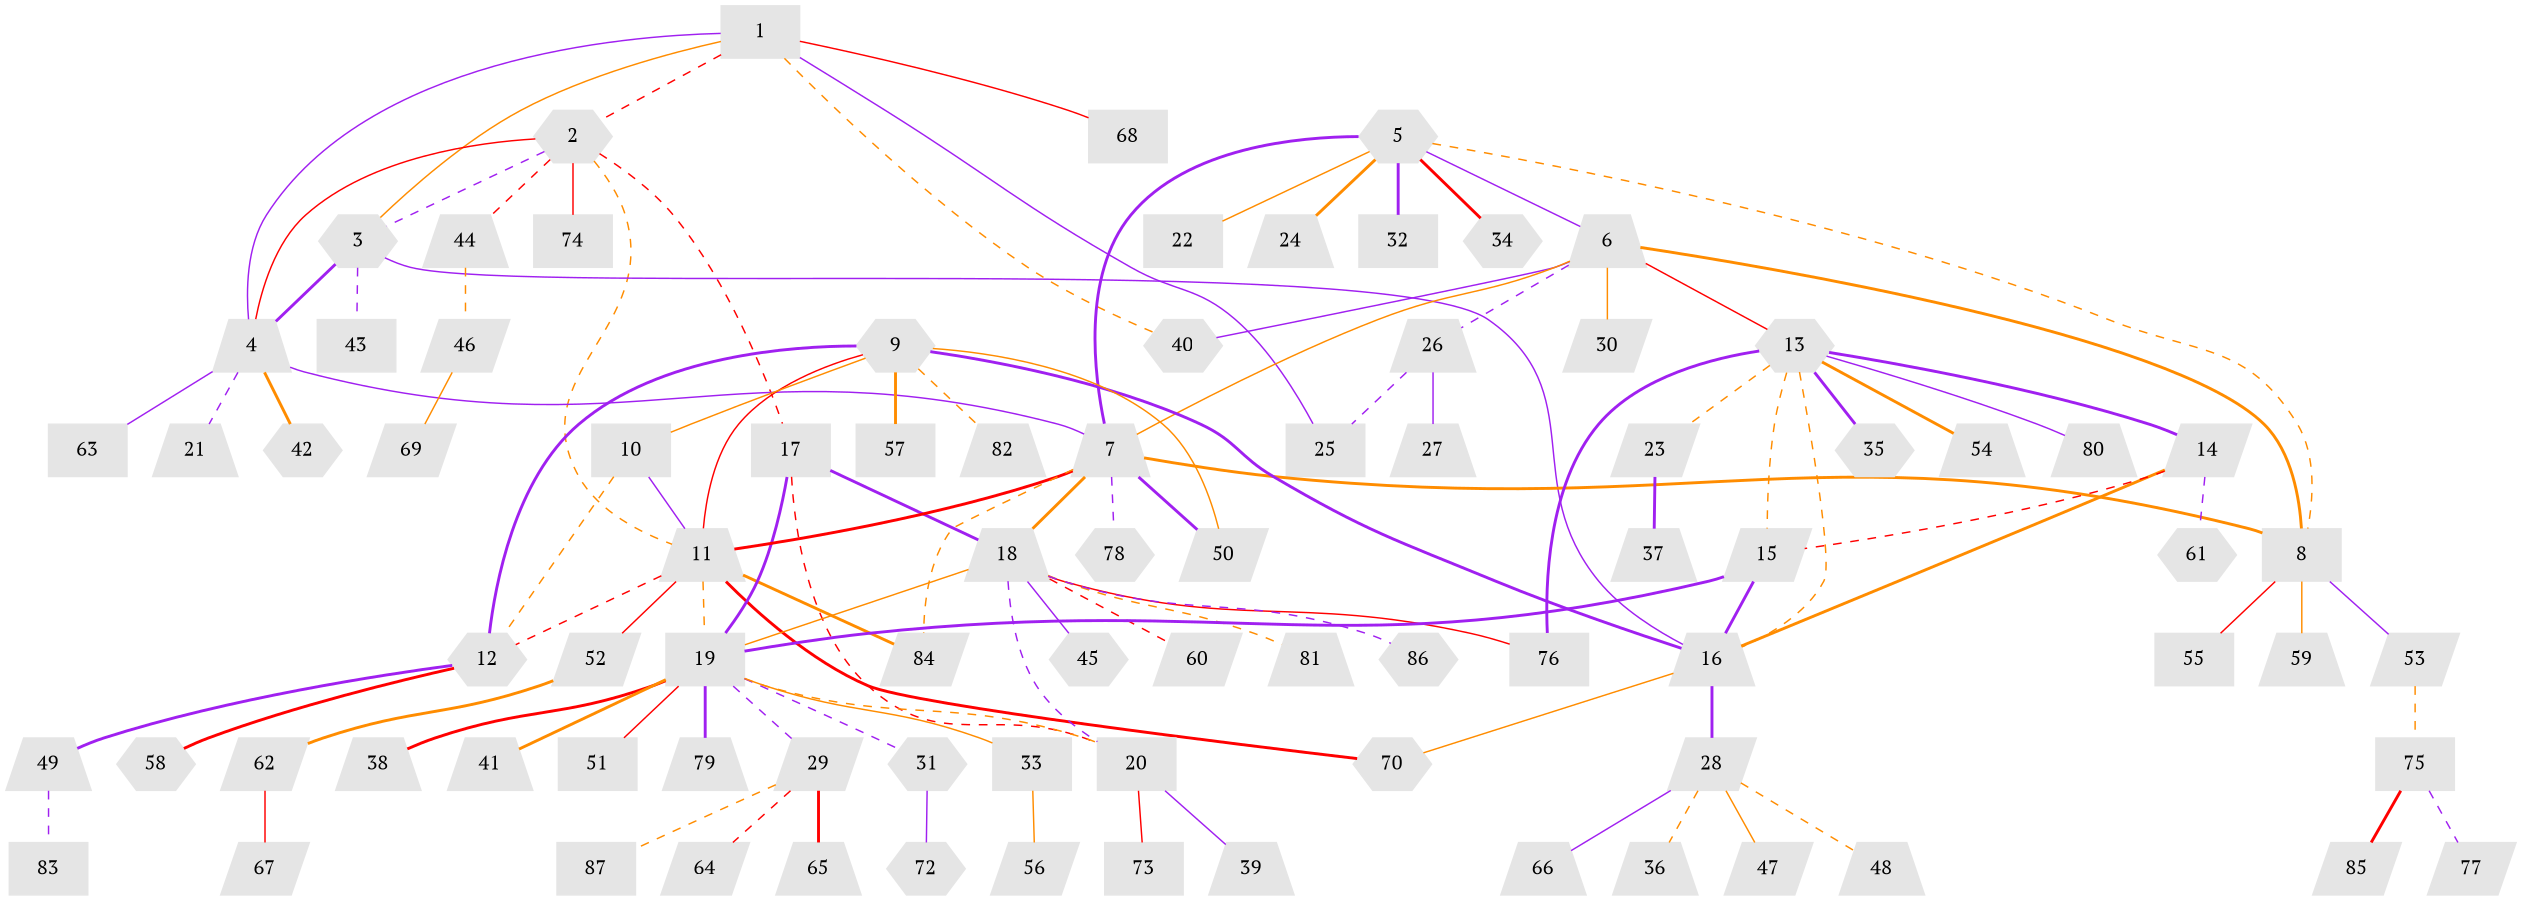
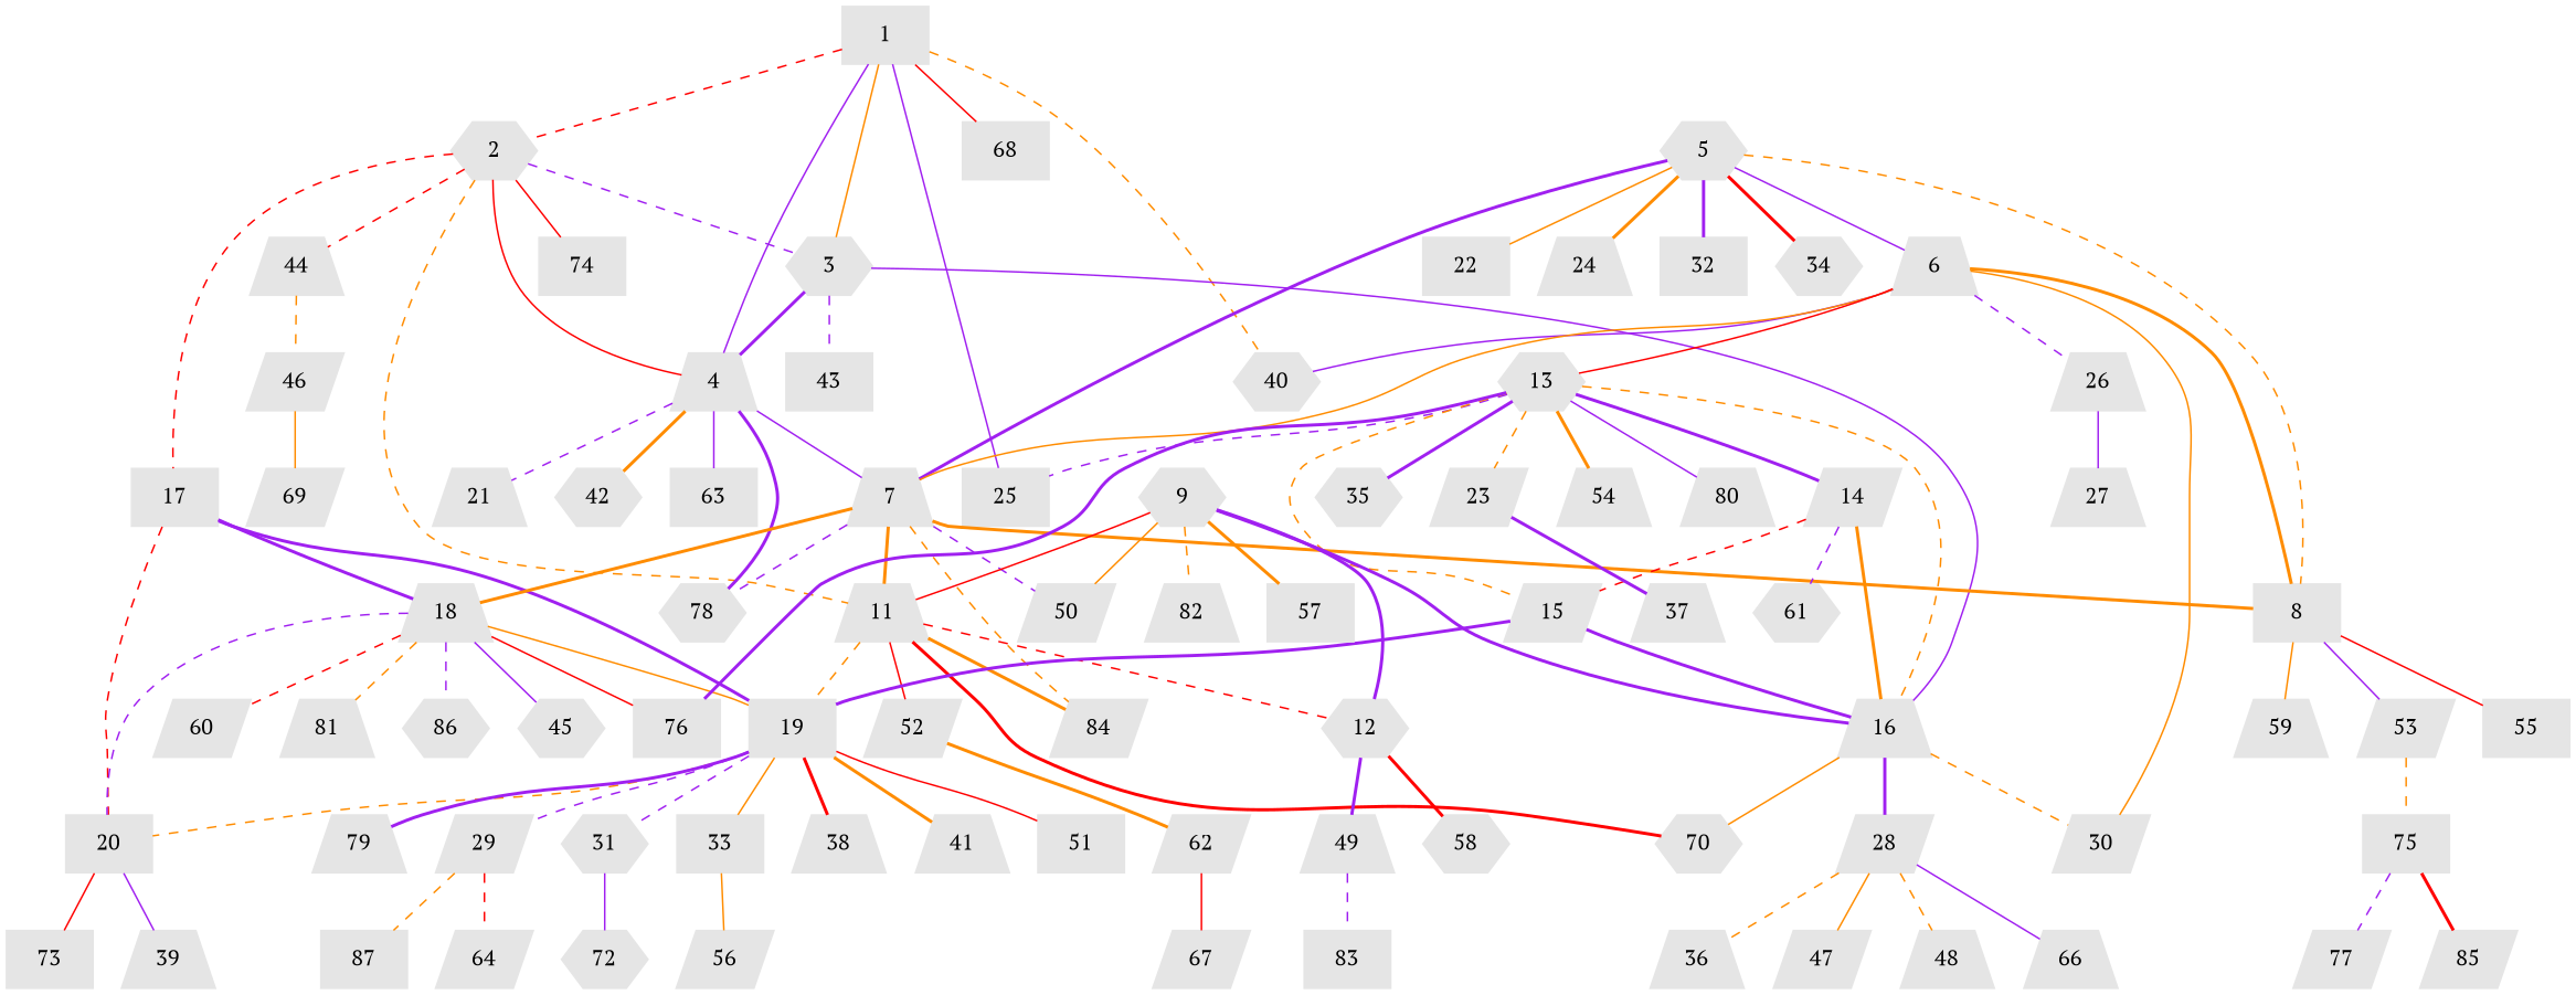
  graph {
    fontname="PT Serif"
    node [color=gray90 fontname="PT Serif" shape=trapezium style=filled]
    edge [color=purple fontname="PT Serif" style=dashed]
    1 [shape=box]
    2 [shape=hexagon]
    3 [shape=hexagon]
    4
    25 [shape=box]
    40 [shape=hexagon]
    68 [shape=box]
    11
    17 [shape=box]
    44
    74 [shape=box]
    16
    43 [shape=box]
    7
    21
    42 [shape=hexagon]
    63 [shape=box]
    78 [shape=hexagon]
    84 [shape=parallelogram]
    12 [shape=hexagon]
    19 [shape=box]
    52 [shape=parallelogram]
    70 [shape=hexagon]
    18
    20 [shape=box]
    46 [shape=parallelogram]
    30 [shape=parallelogram]
    28 [shape=parallelogram]
    8 [shape=box]
    50 [shape=parallelogram]
    5 [shape=hexagon]
    6
    22 [shape=box]
    24
    32 [shape=box]
    34 [shape=hexagon]
    13 [shape=hexagon]
    26
    53 [shape=parallelogram]
    55 [shape=box]
    59
    14 [shape=parallelogram]
    15 [shape=parallelogram]
    23 [shape=parallelogram]
    35 [shape=hexagon]
    54
    76 [shape=box]
    80
    27
    45 [shape=hexagon]
    60 [shape=parallelogram]
    81
    86 [shape=hexagon]
    75 [shape=box]
    9 [shape=hexagon]
-   10 [shape=box]
    57 [shape=box]
    82
    49
    58 [shape=hexagon]
    29 [shape=parallelogram]
    31 [shape=hexagon]
    33 [shape=box]
    38
    41
    51 [shape=box]
    79
    62 [shape=parallelogram]
    83 [shape=box]
    61 [shape=hexagon]
    37
    36
    47 [shape=parallelogram]
    48
    66
    39
    73 [shape=box]
    64 [shape=parallelogram]
-   65
    87 [shape=box]
    72 [shape=hexagon]
    56 [shape=parallelogram]
    69 [shape=parallelogram]
    67 [shape=parallelogram]
    77 [shape=parallelogram]
    85 [shape=parallelogram]
    1 -- 2 [color=red]
    1 -- 3 [color=darkorange style=solid]
    1 -- 4 [style=solid]
    1 -- 25 [style=solid]
    1 -- 40 [color=darkorange]
    1 -- 68 [color=red style=solid]
    2 -- 3
    2 -- 4 [color=red style=solid]
    2 -- 11 [color=darkorange]
    2 -- 17 [color=red]
    2 -- 44 [color=red]
    2 -- 74 [color=red style=solid]
    3 -- 4 [style=bold]
    3 -- 16 [style=solid]
    3 -- 43
    4 -- 7 [style=solid]
    4 -- 21
    4 -- 42 [color=darkorange style=bold]
    4 -- 63 [style=solid]
+   4 -- 78 [style=bold]
    11 -- 84 [color=darkorange style=bold]
    11 -- 12 [color=red]
    11 -- 19 [color=darkorange]
    11 -- 52 [color=red style=solid]
    11 -- 70 [color=red style=bold]
    17 -- 19 [style=bold]
    17 -- 18 [style=bold]
    17 -- 20 [color=red]
    44 -- 46 [color=darkorange]
    16 -- 70 [color=darkorange style=solid]
+   16 -- 30 [color=darkorange]
    16 -- 28 [style=bold]
-   7 -- 11 [color=red style=bold]
+   7 -- 11 [color=darkorange style=bold]
    7 -- 78
    7 -- 84 [color=darkorange]
    7 -- 18 [color=darkorange style=bold]
    7 -- 8 [color=darkorange style=bold]
-   7 -- 50 [style=bold]
+   7 -- 50
    12 -- 49 [style=bold]
    12 -- 58 [color=red style=bold]
    19 -- 20 [color=darkorange]
    19 -- 29
    19 -- 31
    19 -- 33 [color=darkorange style=solid]
    19 -- 38 [color=red style=bold]
    19 -- 41 [color=darkorange style=bold]
    19 -- 51 [color=red style=solid]
    19 -- 79 [style=bold]
    52 -- 62 [color=darkorange style=bold]
    18 -- 19 [color=darkorange style=solid]
    18 -- 20
    18 -- 76 [color=red style=solid]
    18 -- 45 [style=solid]
    18 -- 60 [color=red]
    18 -- 81 [color=darkorange]
    18 -- 86
    20 -- 39 [style=solid]
    20 -- 73 [color=red style=solid]
    46 -- 69 [color=darkorange style=solid]
    28 -- 36 [color=darkorange]
    28 -- 47 [color=darkorange style=solid]
    28 -- 48 [color=darkorange]
    28 -- 66 [style=solid]
    8 -- 53 [style=solid]
    8 -- 55 [color=red style=solid]
    8 -- 59 [color=darkorange style=solid]
    5 -- 7 [style=bold]
    5 -- 8 [color=darkorange]
    5 -- 6 [style=solid]
    5 -- 22 [color=darkorange style=solid]
    5 -- 24 [color=darkorange style=bold]
    5 -- 32 [style=bold]
    5 -- 34 [color=red style=bold]
    6 -- 40 [style=solid]
    6 -- 7 [color=darkorange style=solid]
    6 -- 30 [color=darkorange style=solid]
    6 -- 8 [color=darkorange style=bold]
    6 -- 13 [color=red style=solid]
    6 -- 26
-   26 -- 25
+   13 -- 25
    13 -- 16 [color=darkorange]
    13 -- 14 [style=bold]
    13 -- 15 [color=darkorange]
    13 -- 23 [color=darkorange]
    13 -- 35 [style=bold]
    13 -- 54 [color=darkorange style=bold]
    13 -- 76 [style=bold]
    13 -- 80 [style=solid]
    26 -- 27 [style=solid]
    53 -- 75 [color=darkorange]
    14 -- 16 [color=darkorange style=bold]
    14 -- 15 [color=red]
    14 -- 61
    15 -- 16 [style=bold]
    15 -- 19 [style=bold]
    23 -- 37 [style=bold]
    75 -- 77
    75 -- 85 [color=red style=bold]
    9 -- 11 [color=red style=solid]
    9 -- 16 [style=bold]
    9 -- 12 [style=bold]
    9 -- 50 [color=darkorange style=solid]
-   9 -- 10 [color=darkorange style=solid]
    9 -- 57 [color=darkorange style=bold]
    9 -- 82 [color=darkorange]
-   10 -- 11 [style=solid]
-   10 -- 12 [color=darkorange]
    49 -- 83
    29 -- 64 [color=red]
-   29 -- 65 [color=red style=bold]
    29 -- 87 [color=darkorange]
    31 -- 72 [style=solid]
    33 -- 56 [color=darkorange style=solid]
    62 -- 67 [color=red style=solid]
  }
